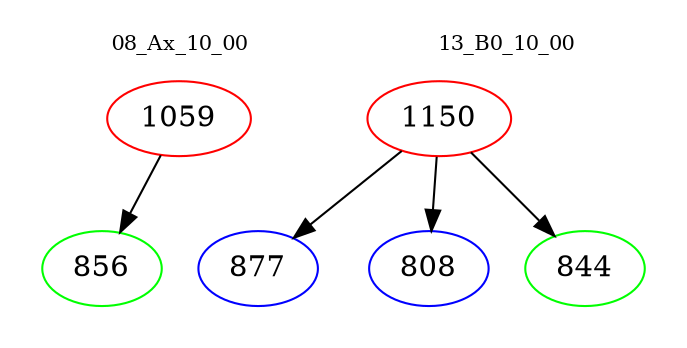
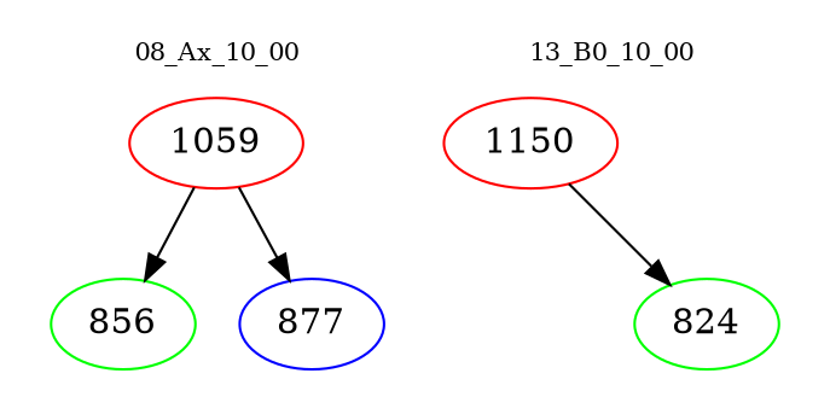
  digraph {
    node [color=red]
    edge [color=black]
    n1 [label=1059]
    n2 [color=green label=856]
    n3 [color=blue label=877]
    n4 [label=1150]
-   n5 [color=blue label=808]
-   n6 [color=green label=844]
+   n6 [color=green label=824]
    subgraph cluster_1 {
      color=white
      fontsize=10
      label="08_Ax_10_00"
      n1
      n2
      n3
    }
    subgraph cluster_2 {
      color=white
      fontsize=10
      label="13_B0_10_00"
      n4
-     n5
      n6
    }
    n1 -> n2
-   n4 -> n3
-   n4 -> n5
+   n1 -> n3
    n4 -> n6
  }
